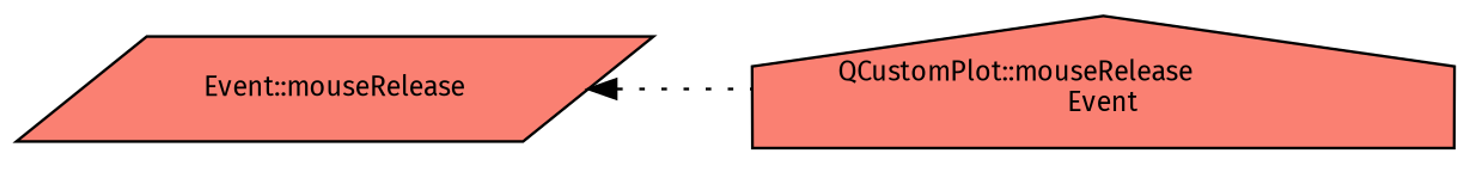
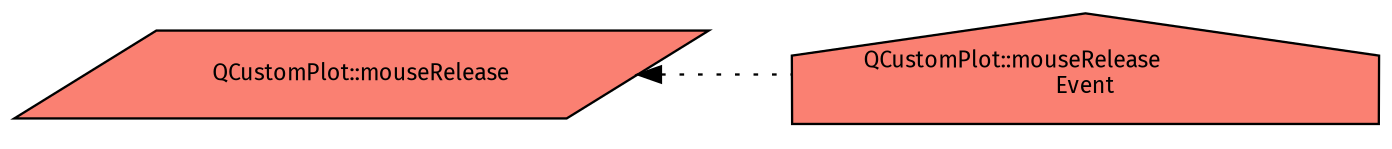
  digraph {
    rankdir=LR
    fontname="Fira Sans"
    node [color=black fillcolor=salmon fontname="Fira Sans" fontsize=10 style=filled]
-   n1 [fontcolor=black height=0.2 label="Event::mouseRelease" shape=parallelogram width=0.4]
+   n1 [fontcolor=black height=0.2 label="QCustomPlot::mouseRelease" shape=parallelogram width=0.4]
    n2 [height=0.2 label="QCustomPlot::mouseRelease\lEvent" shape=house width=0.4]
    n1 -> n2 [color=black dir=back fontname="Fira Sans" fontsize=10 labelfontname=Helvetica labelfontsize=10 style=dotted]
  }
